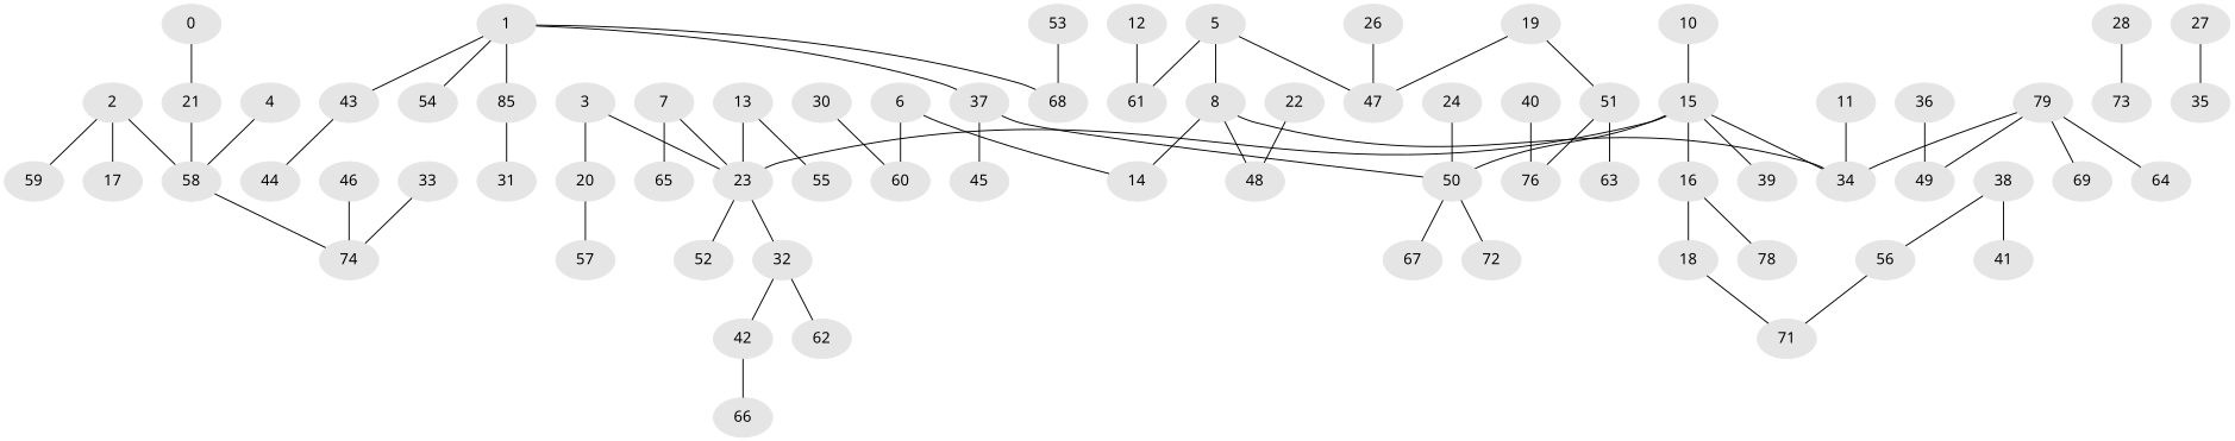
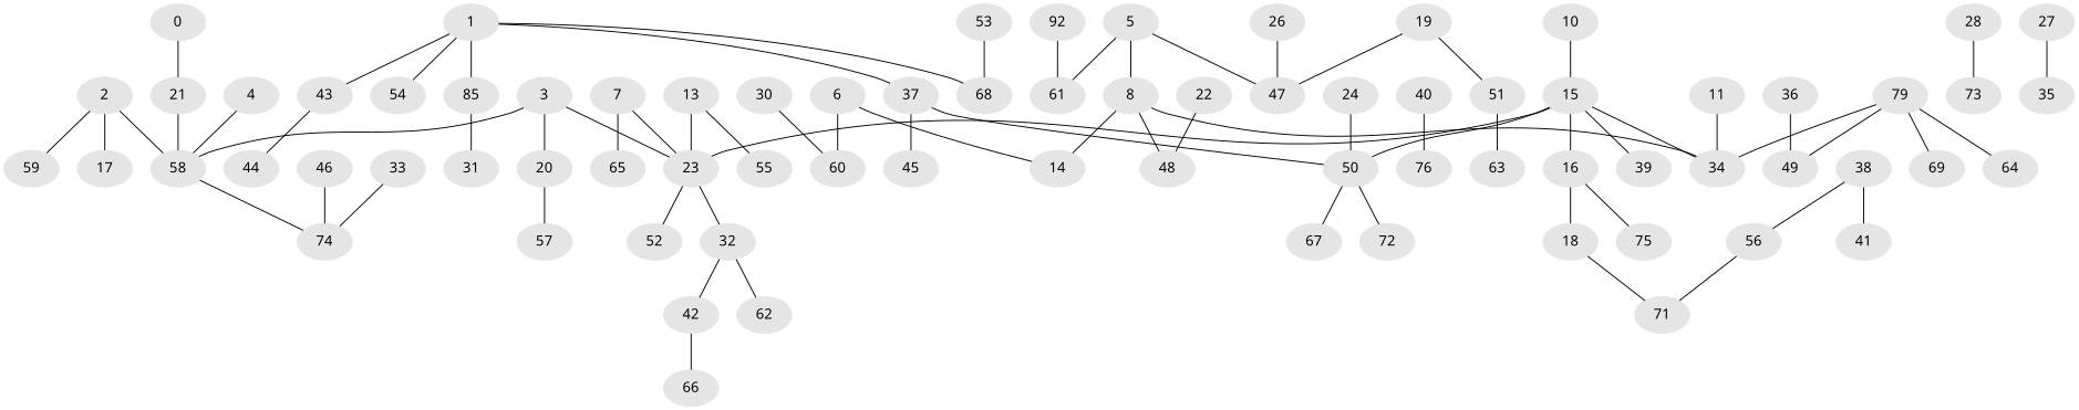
  graph {
    fontname="Noto Sans"
    node [color=gray90 fontname="Noto Sans" style=filled]
    edge [fontname="Noto Sans" weight=1.0]
    n1 [label=85]
    1
    37
    43
    54
    68
    31
    50
    45
    44
    2
    17
    58
    59
    74
    3
    20
    23
    57
    52
    32
    4
    5
    8
    47
    61
    14
    34
    48
    6
    60
    7
    65
    n34 [label=0]
    21
    10
    15
    16
    39
    11
-   12
+   12 [label=92]
    13
    55
    18
-   75 [label=78]
+   75
    67
    72
    71
    56
    19
    51
    n52 [label=76]
    63
    28
    73
    22
    24
    26
    27
    35
    n61 [label=79]
    49
    64
    69
    30
    62
    42
    66
    33
    36
    38
    41
    40
    46
    53
    n1 -- 31
    1 -- n1
    1 -- 37
    1 -- 43
    1 -- 54
    1 -- 68
    37 -- 50
    37 -- 45
    43 -- 44
    50 -- 67
    50 -- 72
    2 -- 17
    2 -- 58
    2 -- 59
    58 -- 74
+   3 -- 58
    3 -- 20
    3 -- 23
    20 -- 57
    23 -- 52
    23 -- 32
    32 -- 62
    32 -- 42
    4 -- 58
    5 -- 8
    5 -- 47
    5 -- 61
    8 -- 14
    8 -- 34
    8 -- 48
    6 -- 14
    6 -- 60
    7 -- 23
    7 -- 65
    n34 -- 21
    21 -- 58
    10 -- 15
    15 -- 50
    15 -- 23
    15 -- 34
    15 -- 16
    15 -- 39
    16 -- 18
    16 -- 75
    11 -- 34
    12 -- 61
    13 -- 23
    13 -- 55
    18 -- 71
    56 -- 71
    19 -- 47
    19 -- 51
-   51 -- n52
    51 -- 63
    28 -- 73
    22 -- 48
    24 -- 50
    26 -- 47
    27 -- 35
    n61 -- 34
    n61 -- 49
    n61 -- 64
    n61 -- 69
    30 -- 60
    42 -- 66
    33 -- 74
    36 -- 49
    38 -- 56
    38 -- 41
    40 -- n52
    46 -- 74
    53 -- 68
  }
